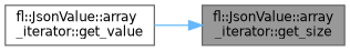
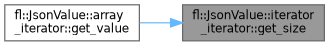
  digraph {
    rankdir=RL
    node [fontname=Helvetica fontsize=10 shape=box style=filled]
-   n1 [color=gray40 fillcolor=grey60 fontcolor=black height=0.2 label="fl::JsonValue::array\l_iterator::get_size" width=0.4]
+   n1 [color=gray40 fillcolor=grey60 fontcolor=black height=0.2 label="fl::JsonValue::iterator\l_iterator::get_size" width=0.4]
    n2 [color=grey40 fillcolor=white height=0.2 label="fl::JsonValue::array\l_iterator::get_value" width=0.4]
    n1 -> n2 [color=steelblue1 dir=back fontname=Helvetica fontsize=10 labelfontname=Helvetica labelfontsize=10 style=solid]
  }
